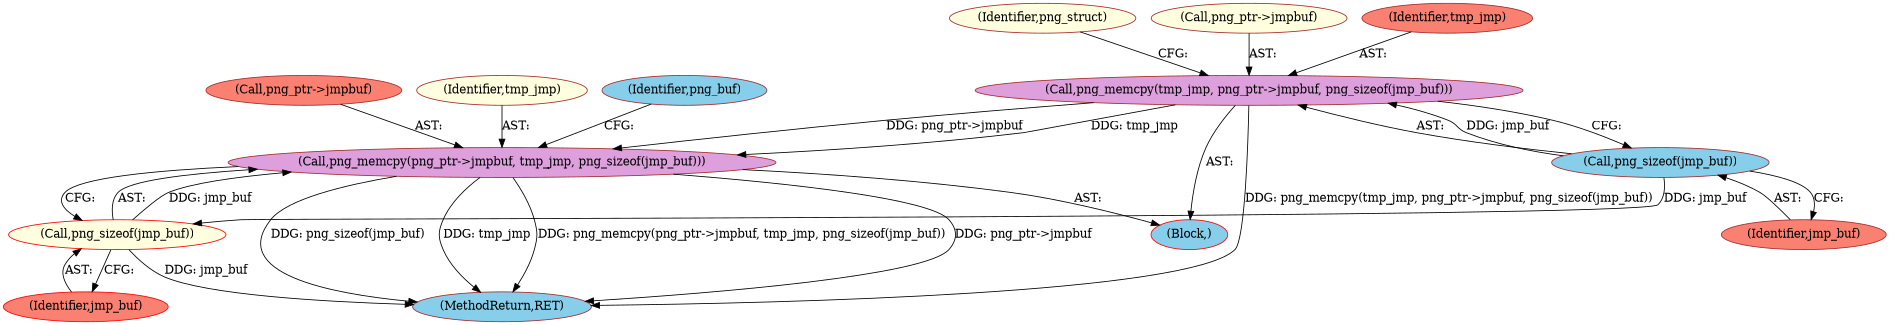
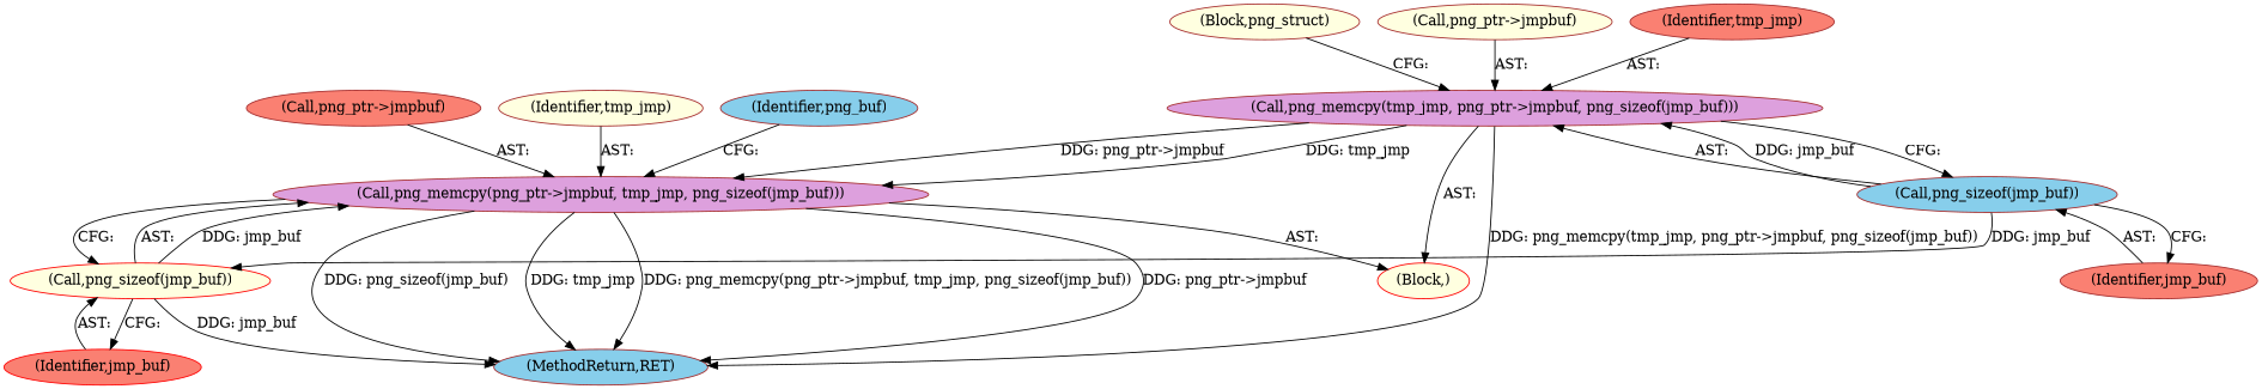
  digraph {
    node [color=brown fillcolor=lightyellow style=filled]
    n1 [fillcolor=plum label="(Call,png_memcpy(png_ptr->jmpbuf, tmp_jmp, png_sizeof(jmp_buf)))"]
    n2 [color=red label="(Call,png_sizeof(jmp_buf))"]
    n3 [fillcolor=skyblue label="(MethodReturn,RET)"]
-   n4 [color=red fillcolor=skyblue label="(Block,)"]
+   n4 [color=red label="(Block,)"]
    n5 [color=red fillcolor=salmon label="(Identifier,jmp_buf)"]
    n6 [fillcolor=plum label="(Call,png_memcpy(tmp_jmp, png_ptr->jmpbuf, png_sizeof(jmp_buf)))"]
    n7 [fillcolor=skyblue label="(Call,png_sizeof(jmp_buf))"]
    n8 [fillcolor=salmon label="(Identifier,jmp_buf)"]
-   n9 [label="(Identifier,png_struct)"]
+   n9 [label="(Block,png_struct)"]
    n10 [fillcolor=salmon label="(Call,png_ptr->jmpbuf)"]
    n11 [label="(Identifier,tmp_jmp)"]
    n12 [fillcolor=skyblue label="(Identifier,png_buf)"]
    n13 [label="(Call,png_ptr->jmpbuf)"]
    n14 [fillcolor=salmon label="(Identifier,tmp_jmp)"]
    n1 -> n2 [label="CFG: "]
    n1 -> n3 [label="DDG: png_memcpy(png_ptr->jmpbuf, tmp_jmp, png_sizeof(jmp_buf))"]
    n1 -> n3 [label="DDG: png_ptr->jmpbuf"]
    n1 -> n3 [label="DDG: png_sizeof(jmp_buf)"]
    n1 -> n3 [label="DDG: tmp_jmp"]
    n1 -> n4 [label="AST: "]
    n2 -> n1 [label="AST: "]
    n2 -> n1 [label="DDG: jmp_buf"]
    n2 -> n3 [label="DDG: jmp_buf"]
    n2 -> n5 [label="CFG: "]
    n5 -> n2 [label="AST: "]
    n6 -> n1 [label="DDG: png_ptr->jmpbuf"]
    n6 -> n1 [label="DDG: tmp_jmp"]
    n6 -> n3 [label="DDG: png_memcpy(tmp_jmp, png_ptr->jmpbuf, png_sizeof(jmp_buf))"]
    n6 -> n4 [label="AST: "]
    n6 -> n7 [label="CFG: "]
    n7 -> n2 [label="DDG: jmp_buf"]
    n7 -> n6 [label="AST: "]
    n7 -> n6 [label="DDG: jmp_buf"]
    n7 -> n8 [label="CFG: "]
    n8 -> n7 [label="AST: "]
    n9 -> n6 [label="CFG: "]
    n10 -> n1 [label="AST: "]
    n11 -> n1 [label="AST: "]
    n12 -> n1 [label="CFG: "]
    n13 -> n6 [label="AST: "]
    n14 -> n6 [label="AST: "]
  }
